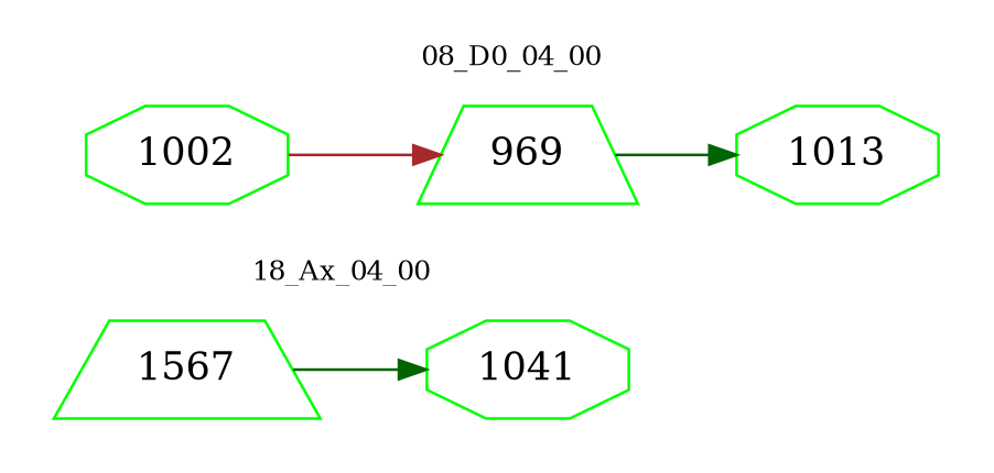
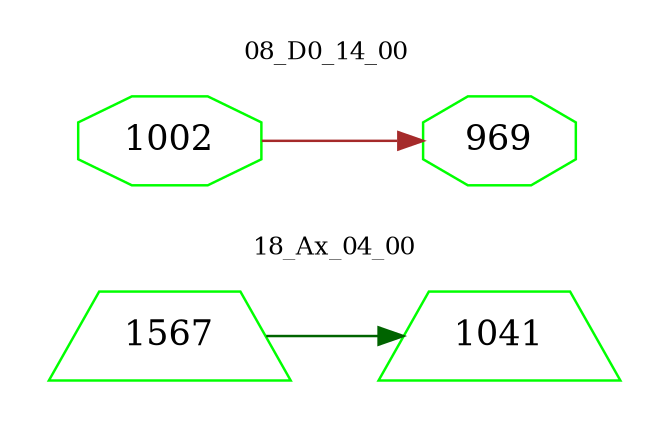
  digraph {
    rankdir=LR
    node [color=green shape=trapezium]
    edge [color=darkgreen]
    n1 [label=1567]
-   n2 [label=1041 shape=octagon]
+   n2 [label=1041]
    n3 [label=1002 shape=octagon]
-   n4 [label=969]
-   n5 [label=1013 shape=octagon]
+   n4 [label=969 shape=octagon]
    subgraph cluster_1 {
      color=white
      fontsize=10
      label="18_Ax_04_00"
      n1
      n2
    }
    subgraph cluster_2 {
      color=white
      fontsize=10
-     label="08_D0_04_00"
+     label="08_D0_14_00"
      n3
      n4
-     n5
    }
    n1 -> n2
    n3 -> n4 [color=brown]
-   n4 -> n5
  }
